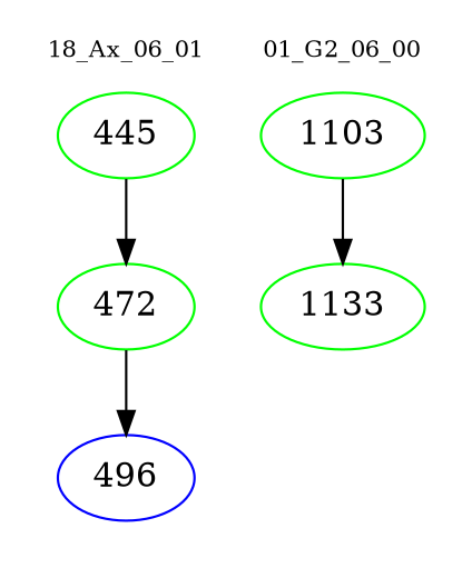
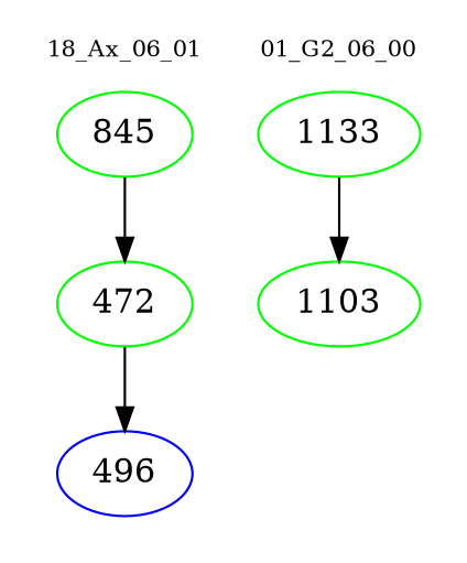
  digraph {
    node [color=green]
    edge [color=black]
    n1 [label=472]
-   n2 [label=445]
+   n2 [label=845]
    n3 [color=blue label=496]
    n4 [label=1103]
    n5 [label=1133]
    subgraph cluster_1 {
      color=white
      fontsize=10
      label="18_Ax_06_01"
      n1
      n2
      n3
    }
    subgraph cluster_2 {
      color=white
      fontsize=10
      label="01_G2_06_00"
      n4
      n5
    }
    n1 -> n3
    n2 -> n1
-   n4 -> n5
+   n5 -> n4
  }
